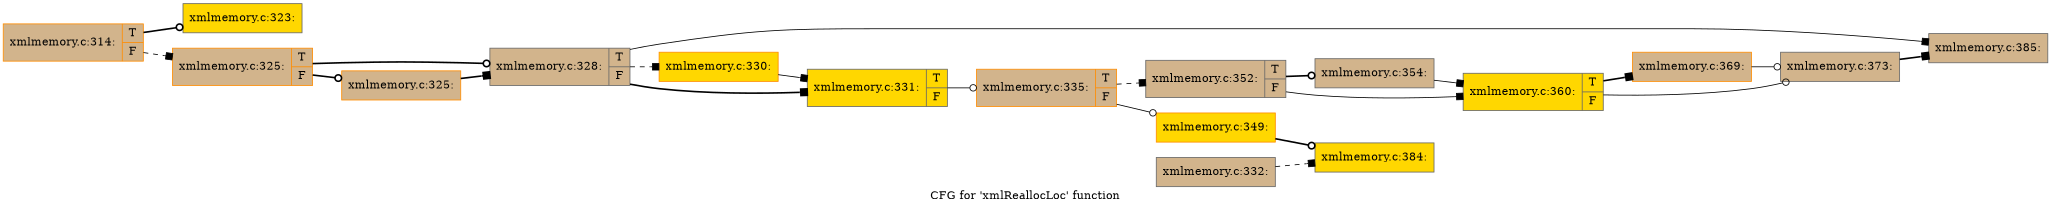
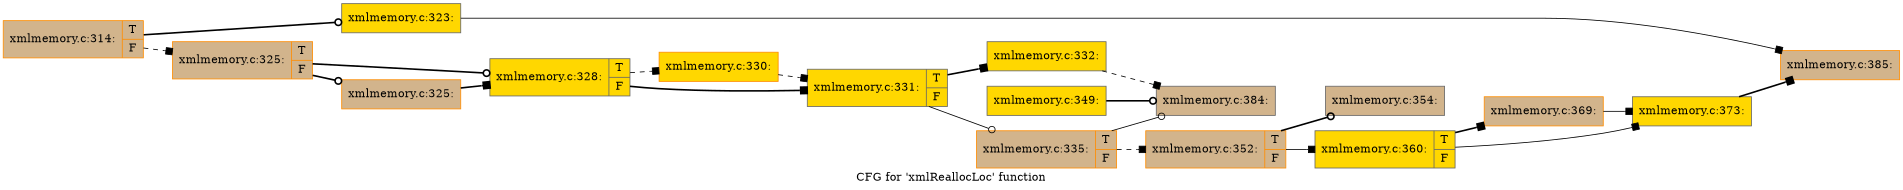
  digraph {
    label="CFG for 'xmlReallocLoc' function"
    rankdir=LR
    node [color=gray40 fillcolor=tan shape=record style=filled]
    edge [arrowhead=box style=bold]
    n1 [color=darkorange label="{xmlmemory.c:314:|{<s0>T|<s1>F}}"]
    n2 [fillcolor=gold label="{xmlmemory.c:323:}"]
    n3 [color=darkorange label="{xmlmemory.c:325:|{<s0>T|<s1>F}}"]
-   n4 [label="{xmlmemory.c:385:}"]
-   n5 [label="{xmlmemory.c:328:|{<s0>T|<s1>F}}"]
+   n4 [color=darkorange label="{xmlmemory.c:385:}"]
+   n5 [fillcolor=gold label="{xmlmemory.c:328:|{<s0>T|<s1>F}}"]
    n6 [color=darkorange label="{xmlmemory.c:325:}"]
    n7 [color=darkorange fillcolor=gold label="{xmlmemory.c:330:}"]
    n8 [fillcolor=gold label="{xmlmemory.c:331:|{<s0>T|<s1>F}}"]
-   n9 [label="{xmlmemory.c:332:}"]
+   n9 [fillcolor=gold label="{xmlmemory.c:332:}"]
    n10 [color=darkorange label="{xmlmemory.c:335:|{<s0>T|<s1>F}}"]
-   n11 [fillcolor=gold label="{xmlmemory.c:384:}"]
-   n12 [label="{xmlmemory.c:352:|{<s0>T|<s1>F}}"]
-   n13 [color=darkorange fillcolor=gold label="{xmlmemory.c:349:}"]
+   n11 [label="{xmlmemory.c:384:}"]
+   n12 [color=darkorange label="{xmlmemory.c:352:|{<s0>T|<s1>F}}"]
+   n13 [fillcolor=gold label="{xmlmemory.c:349:}"]
    n14 [label="{xmlmemory.c:354:}"]
    n15 [fillcolor=gold label="{xmlmemory.c:360:|{<s0>T|<s1>F}}"]
    n16 [color=darkorange label="{xmlmemory.c:369:}"]
-   n17 [label="{xmlmemory.c:373:}"]
+   n17 [fillcolor=gold label="{xmlmemory.c:373:}"]
    n1 -> n2 [arrowhead=odot]
    n1 -> n3 [style=dashed]
-   n5 -> n4 [style=solid]
+   n2 -> n4 [style=solid]
    n3 -> n5 [arrowhead=odot]
    n3 -> n6 [arrowhead=odot]
    n5 -> n7 [style=dashed]
    n5 -> n8
    n6 -> n5
-   n7 -> n8 [style=solid]
+   n7 -> n8 [style=dashed]
+   n8 -> n9
    n8 -> n10 [arrowhead=odot style=solid]
    n9 -> n11 [style=dashed]
    n10 -> n12 [style=dashed]
-   n10 -> n13 [arrowhead=odot style=solid]
+   n10 -> n11 [arrowhead=odot style=solid]
    n12 -> n14 [arrowhead=odot]
    n12 -> n15 [style=solid]
    n13 -> n11 [arrowhead=odot]
-   n14 -> n15 [style=solid]
    n15 -> n16
-   n15 -> n17 [arrowhead=odot style=solid]
-   n16 -> n17 [arrowhead=odot style=solid]
+   n15 -> n17 [style=solid]
+   n16 -> n17 [style=solid]
    n17 -> n4
  }
